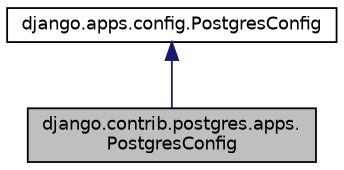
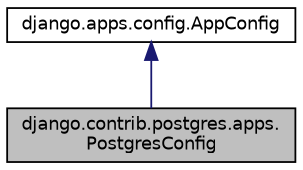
  digraph {
    node [color=black fontname=Helvetica fontsize=10 shape=record style=filled]
    n1 [fillcolor=grey75 fontcolor=black height=0.2 label="django.contrib.postgres.apps.\lPostgresConfig" width=0.4]
-   n2 [fillcolor=white height=0.2 label="django.apps.config.PostgresConfig" width=0.4]
+   n2 [fillcolor=white height=0.2 label="django.apps.config.AppConfig" width=0.4]
    n2 -> n1 [color=midnightblue dir=back fontname=Helvetica fontsize=10 labelfontname=Helvetica labelfontsize=10 style=solid]
  }
